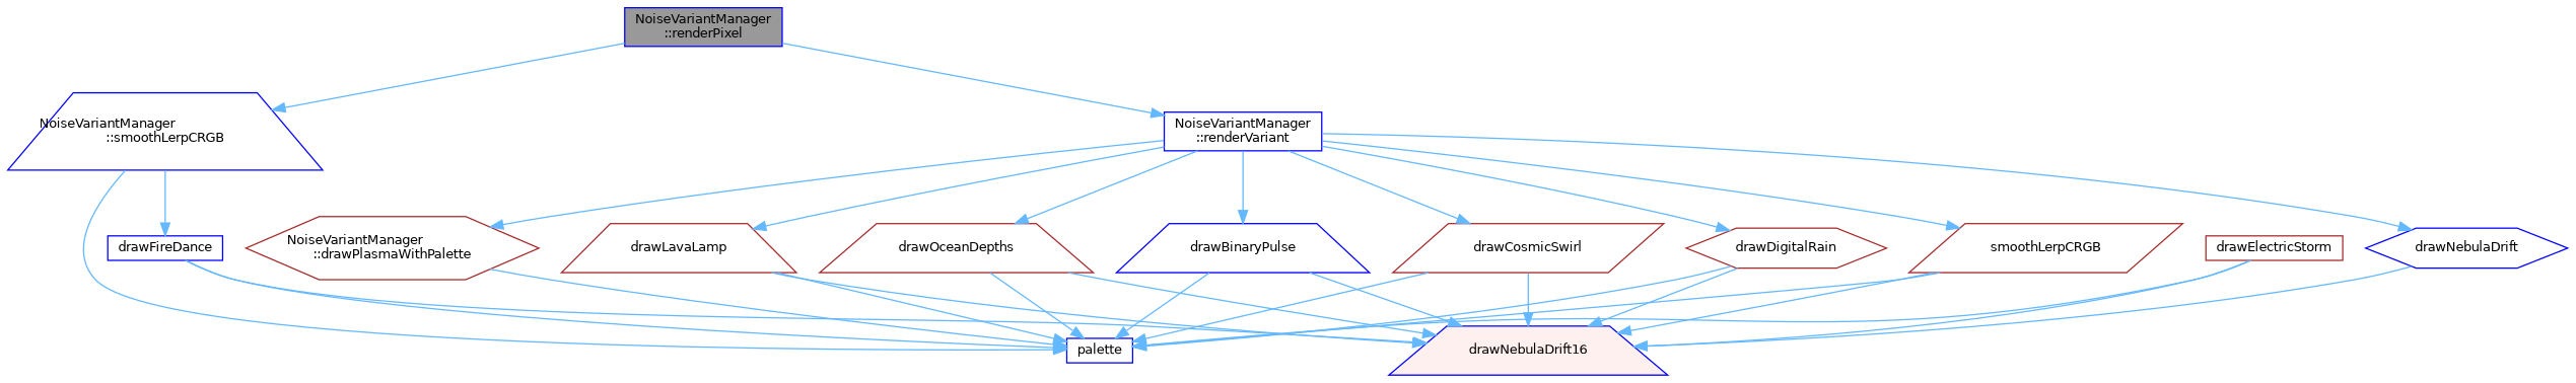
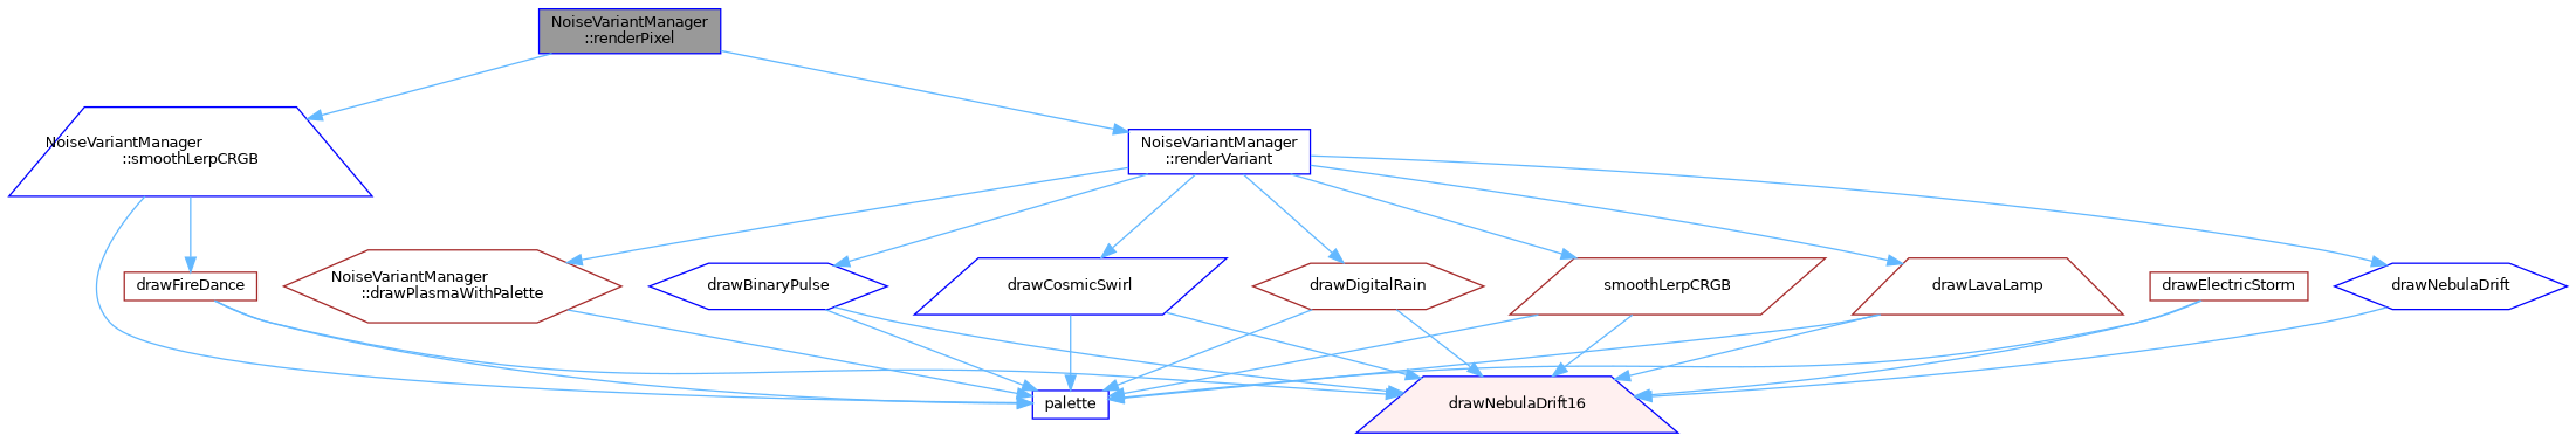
  digraph {
    rankdir=TB
    node [color=blue fillcolor=white fontname=Helvetica fontsize=10 shape=box style=filled]
    edge [color=steelblue1 fontname=Helvetica fontsize=10 labelfontname=Helvetica labelfontsize=10 style=solid]
    n1 [fillcolor=grey60 fontcolor=black height=0.2 label="NoiseVariantManager\l::renderPixel" width=0.4]
    n2 [height=0.2 label="NoiseVariantManager\l::renderVariant" width=0.4]
    n3 [height=0.2 label="NoiseVariantManager\l::smoothLerpCRGB" shape=trapezium width=0.4]
-   n4 [height=0.2 label=drawBinaryPulse shape=trapezium width=0.4]
-   n5 [color=brown height=0.2 label=drawCosmicSwirl shape=parallelogram width=0.4]
+   n4 [height=0.2 label=drawBinaryPulse shape=hexagon width=0.4]
+   n5 [height=0.2 label=drawCosmicSwirl shape=parallelogram width=0.4]
    n6 [color=brown height=0.2 label=drawDigitalRain shape=hexagon width=0.4]
    n7 [color=brown height=0.2 label=smoothLerpCRGB shape=parallelogram width=0.4]
    n8 [color=brown height=0.2 label=drawLavaLamp shape=trapezium width=0.4]
    n9 [height=0.2 label=drawNebulaDrift shape=hexagon width=0.4]
-   n10 [color=brown height=0.2 label=drawOceanDepths shape=trapezium width=0.4]
    n11 [color=brown height=0.2 label="NoiseVariantManager\l::drawPlasmaWithPalette" shape=hexagon width=0.4]
-   n12 [height=0.2 label=drawFireDance width=0.4]
+   n12 [color=brown height=0.2 label=drawFireDance width=0.4]
    n13 [height=0.2 label=palette width=0.4]
    n14 [fillcolor="#FFF0F0" height=0.2 label=drawNebulaDrift16 shape=trapezium width=0.4]
    n15 [color=brown height=0.2 label=drawElectricStorm width=0.4]
    n1 -> n2
    n1 -> n3
    n2 -> n4
    n2 -> n5
    n2 -> n6
    n2 -> n7
    n2 -> n8
    n2 -> n9
-   n2 -> n10
    n2 -> n11
    n3 -> n12
    n3 -> n13
    n4 -> n13
    n4 -> n14
    n5 -> n13
    n5 -> n14
    n6 -> n13
    n6 -> n14
    n7 -> n13
    n7 -> n14
    n8 -> n13
    n8 -> n14
    n9 -> n14
-   n10 -> n13
-   n10 -> n14
    n11 -> n13
    n12 -> n13
    n12 -> n14
    n15 -> n13
    n15 -> n14
  }
